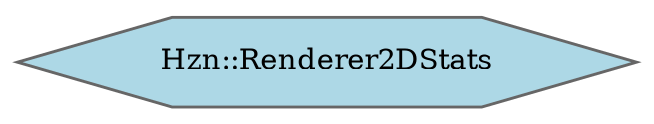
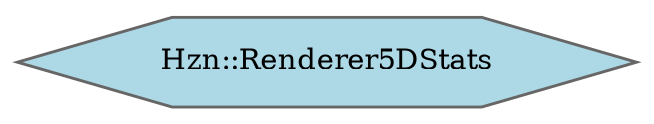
  digraph {
    rankdir=LR
    fontname="DejaVu Serif"
-   n1 [color=grey40 fillcolor=lightblue fontname="DejaVu Serif" fontsize=10 height=0.2 label="Hzn::Renderer2DStats" shape=hexagon style=filled width=0.4]
+   n1 [color=grey40 fillcolor=lightblue fontname="DejaVu Serif" fontsize=10 height=0.2 label="Hzn::Renderer5DStats" shape=hexagon style=filled width=0.4]
  }
